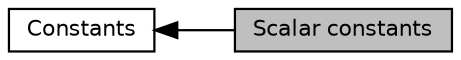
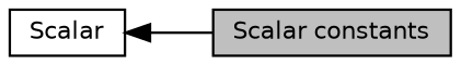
  digraph {
    rankdir=LR
    node [color=black fontname=Helvetica fontsize=10 shape=box]
-   n1 [height=0.2 label=Constants width=0.4]
+   n1 [height=0.2 label=Scalar width=0.4]
    n2 [fillcolor=grey75 fontcolor=black height=0.2 label="Scalar constants" style=filled width=0.4]
    n1 -> n2 [dir=back fontname=Helvetica fontsize=10 labelfontname=Helvetica labelfontsize=10 shape=plaintext style=solid]
  }
